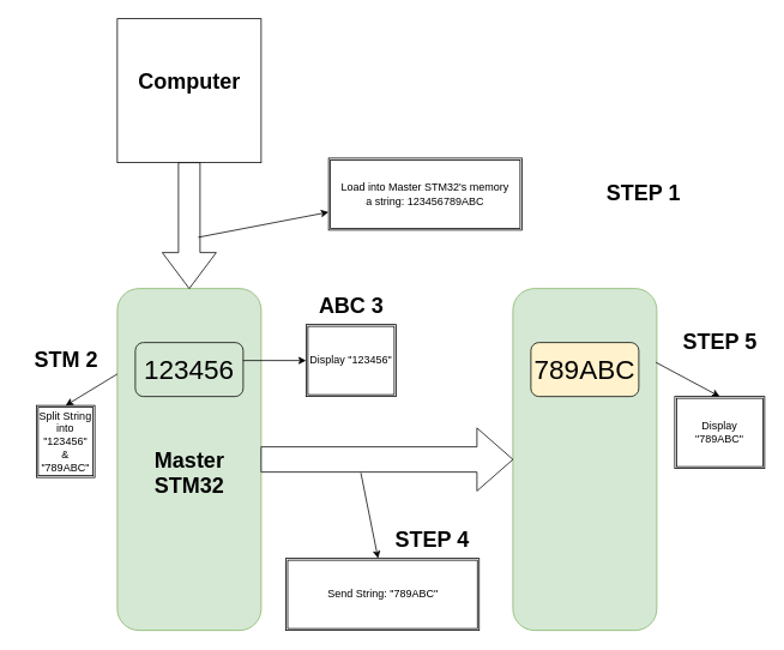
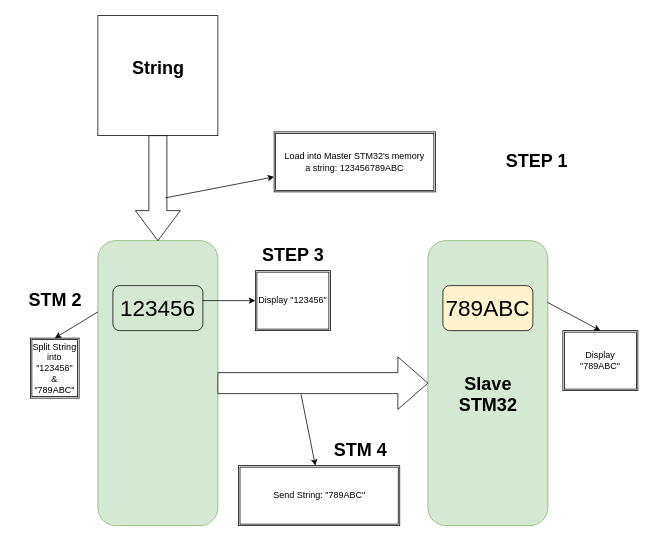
  <mxCell id="0" />
  <mxCell id="1" parent="0" />
  <mxCell id="2" value="" style="rounded=1;whiteSpace=wrap;html=1;rotation=90;fillColor=#d5e8d4;strokeColor=#82b366;" vertex="1" parent="1"><mxGeometry x="20" y="430" width="380" height="160" as="geometry" /></mxCell>
  <mxCell id="3" value="" style="rounded=1;whiteSpace=wrap;html=1;rotation=90;fillColor=#d5e8d4;strokeColor=#82b366;" vertex="1" parent="1"><mxGeometry x="460" y="430" width="380" height="160" as="geometry" /></mxCell>
  <mxCell id="4" value="&lt;font style=&quot;font-size: 30px&quot;&gt;123456&lt;/font&gt;" style="rounded=1;whiteSpace=wrap;html=1;fillColor=#d5e8d4;" vertex="1" parent="1"><mxGeometry x="150" y="380" width="120" height="60" as="geometry" /></mxCell>
  <mxCell id="5" value="" style="html=1;shadow=0;dashed=0;align=center;verticalAlign=middle;shape=mxgraph.arrows2.arrow;dy=0.6;dx=40;notch=0;" vertex="1" parent="1"><mxGeometry x="290" y="475" width="280" height="70" as="geometry" /></mxCell>
  <mxCell id="6" value="&lt;font style=&quot;font-size: 30px&quot;&gt;789ABC&lt;/font&gt;" style="rounded=1;whiteSpace=wrap;html=1;fillColor=#fff2cc;" vertex="1" parent="1"><mxGeometry x="590" y="380" width="120" height="60" as="geometry" /></mxCell>
- <mxCell id="7" value="Master&lt;br&gt;STM32" style="text;strokeColor=none;fillColor=none;html=1;fontSize=24;fontStyle=1;verticalAlign=middle;align=center;" vertex="1" parent="1"><mxGeometry x="160" y="505" width="100" height="40" as="geometry" /></mxCell>
+ <mxCell id="8" value="Slave &lt;br&gt;STM32" style="text;strokeColor=none;fillColor=none;html=1;fontSize=24;fontStyle=1;verticalAlign=middle;align=center;" vertex="1" parent="1"><mxGeometry x="600" y="505" width="100" height="40" as="geometry" /></mxCell>
  <mxCell id="9" value="" style="rounded=0;whiteSpace=wrap;html=1;" vertex="1" parent="1"><mxGeometry x="130" y="20" width="160" height="160" as="geometry" /></mxCell>
  <mxCell id="10" value="" style="html=1;shadow=0;dashed=0;align=center;verticalAlign=middle;shape=mxgraph.arrows2.arrow;dy=0.6;dx=40;notch=0;rotation=90;" vertex="1" parent="1"><mxGeometry x="140" y="220" width="140" height="60" as="geometry" /></mxCell>
- <mxCell id="11" value="Computer" style="text;strokeColor=none;fillColor=none;html=1;fontSize=24;fontStyle=1;verticalAlign=middle;align=center;" vertex="1" parent="1"><mxGeometry x="160" y="70" width="100" height="40" as="geometry" /></mxCell>
+ <mxCell id="11" value="String" style="text;strokeColor=none;fillColor=none;html=1;fontSize=24;fontStyle=1;verticalAlign=middle;align=center;" vertex="1" parent="1"><mxGeometry x="160" y="70" width="100" height="40" as="geometry" /></mxCell>
  <mxCell id="12" value="Load into Master STM32's memory &lt;br&gt;a string: 123456789ABC" style="shape=ext;double=1;rounded=0;whiteSpace=wrap;html=1;" vertex="1" parent="1"><mxGeometry x="365" y="175" width="215" height="80" as="geometry" /></mxCell>
  <mxCell id="13" value="" style="endArrow=classic;html=1;entryX=0;entryY=0.75;entryDx=0;entryDy=0;" edge="1" parent="1" target="12"><mxGeometry width="50" height="50" relative="1" as="geometry"><mxPoint x="220" y="263" as="sourcePoint" /><mxPoint x="270" y="213" as="targetPoint" /></mxGeometry></mxCell>
  <mxCell id="14" value="Split String into &quot;123456&quot; &amp;amp; &quot;789ABC&quot;" style="shape=ext;double=1;rounded=0;whiteSpace=wrap;html=1;" vertex="1" parent="1"><mxGeometry x="40" y="450" width="65" height="80" as="geometry" /></mxCell>
  <mxCell id="15" value="" style="endArrow=classic;html=1;exitX=0.396;exitY=0.714;exitDx=0;exitDy=0;exitPerimeter=0;" edge="1" parent="1" source="5"><mxGeometry width="50" height="50" relative="1" as="geometry"><mxPoint x="370" y="630" as="sourcePoint" /><mxPoint x="420" y="620" as="targetPoint" /></mxGeometry></mxCell>
  <mxCell id="16" value="Send String: &quot;789ABC&quot;" style="shape=ext;double=1;rounded=0;whiteSpace=wrap;html=1;" vertex="1" parent="1"><mxGeometry x="317.5" y="620" width="215" height="80" as="geometry" /></mxCell>
  <mxCell id="17" value="" style="endArrow=classic;html=1;exitX=0.396;exitY=0.714;exitDx=0;exitDy=0;exitPerimeter=0;" edge="1" parent="1"><mxGeometry width="50" height="50" relative="1" as="geometry"><mxPoint x="269.88" y="399.98" as="sourcePoint" /><mxPoint x="340" y="400" as="targetPoint" /></mxGeometry></mxCell>
  <mxCell id="18" value="Display &quot;123456&quot;" style="shape=ext;double=1;rounded=0;whiteSpace=wrap;html=1;" vertex="1" parent="1"><mxGeometry x="340" y="360" width="100" height="80" as="geometry" /></mxCell>
  <mxCell id="19" value="Display &quot;789ABC&quot;" style="shape=ext;double=1;rounded=0;whiteSpace=wrap;html=1;" vertex="1" parent="1"><mxGeometry x="750" y="440" width="100" height="80" as="geometry" /></mxCell>
  <mxCell id="20" value="" style="endArrow=classic;html=1;exitX=0.216;exitY=0.006;exitDx=0;exitDy=0;exitPerimeter=0;entryX=0.5;entryY=0;entryDx=0;entryDy=0;" edge="1" parent="1" source="3" target="19"><mxGeometry width="50" height="50" relative="1" as="geometry"><mxPoint x="760" y="400" as="sourcePoint" /><mxPoint x="810" y="350" as="targetPoint" /></mxGeometry></mxCell>
  <mxCell id="21" value="" style="endArrow=classic;html=1;exitX=0.25;exitY=1;exitDx=0;exitDy=0;entryX=0.5;entryY=0;entryDx=0;entryDy=0;" edge="1" parent="1" source="2" target="14"><mxGeometry width="50" height="50" relative="1" as="geometry"><mxPoint x="70" y="420" as="sourcePoint" /><mxPoint x="50" y="370" as="targetPoint" /></mxGeometry></mxCell>
  <mxCell id="22" value="STEP 1" style="text;strokeColor=none;fillColor=none;html=1;fontSize=24;fontStyle=1;verticalAlign=middle;align=center;" vertex="1" parent="1"><mxGeometry x="665" y="194" width="100" height="40" as="geometry" /></mxCell>
  <mxCell id="23" value="STM 2" style="text;strokeColor=none;fillColor=none;html=1;fontSize=24;fontStyle=1;verticalAlign=middle;align=center;" vertex="1" parent="1"><mxGeometry x="22.5" y="380" width="100" height="40" as="geometry" /></mxCell>
- <mxCell id="24" value="ABC 3" style="text;strokeColor=none;fillColor=none;html=1;fontSize=24;fontStyle=1;verticalAlign=middle;align=center;" vertex="1" parent="1"><mxGeometry x="340" y="320" width="100" height="40" as="geometry" /></mxCell>
- <mxCell id="25" value="STEP 4" style="text;strokeColor=none;fillColor=none;html=1;fontSize=24;fontStyle=1;verticalAlign=middle;align=center;" vertex="1" parent="1"><mxGeometry x="430" y="580" width="100" height="40" as="geometry" /></mxCell>
- <mxCell id="26" value="STEP 5" style="text;strokeColor=none;fillColor=none;html=1;fontSize=24;fontStyle=1;verticalAlign=middle;align=center;" vertex="1" parent="1"><mxGeometry x="750" y="360" width="100" height="40" as="geometry" /></mxCell>
+ <mxCell id="24" value="STEP 3" style="text;strokeColor=none;fillColor=none;html=1;fontSize=24;fontStyle=1;verticalAlign=middle;align=center;" vertex="1" parent="1"><mxGeometry x="340" y="320" width="100" height="40" as="geometry" /></mxCell>
+ <mxCell id="25" value="STM 4" style="text;strokeColor=none;fillColor=none;html=1;fontSize=24;fontStyle=1;verticalAlign=middle;align=center;" vertex="1" parent="1"><mxGeometry x="430" y="580" width="100" height="40" as="geometry" /></mxCell>
